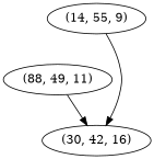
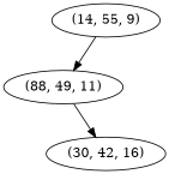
  digraph {
    n1 [label="(88, 49, 11)"]
    "(14, 55, 9)"
    "(30, 42, 16)"
    n1 -> "(30, 42, 16)"
-   "(14, 55, 9)" -> "(30, 42, 16)"
+   "(14, 55, 9)" -> n1
  }
